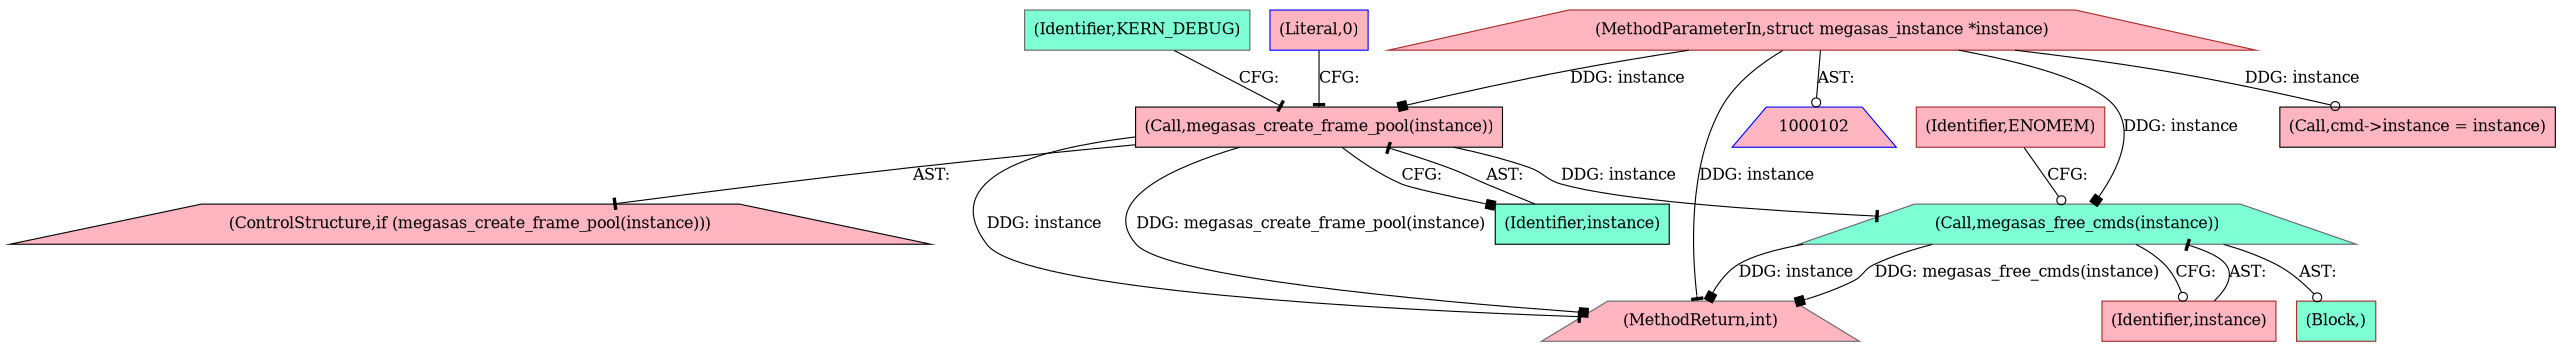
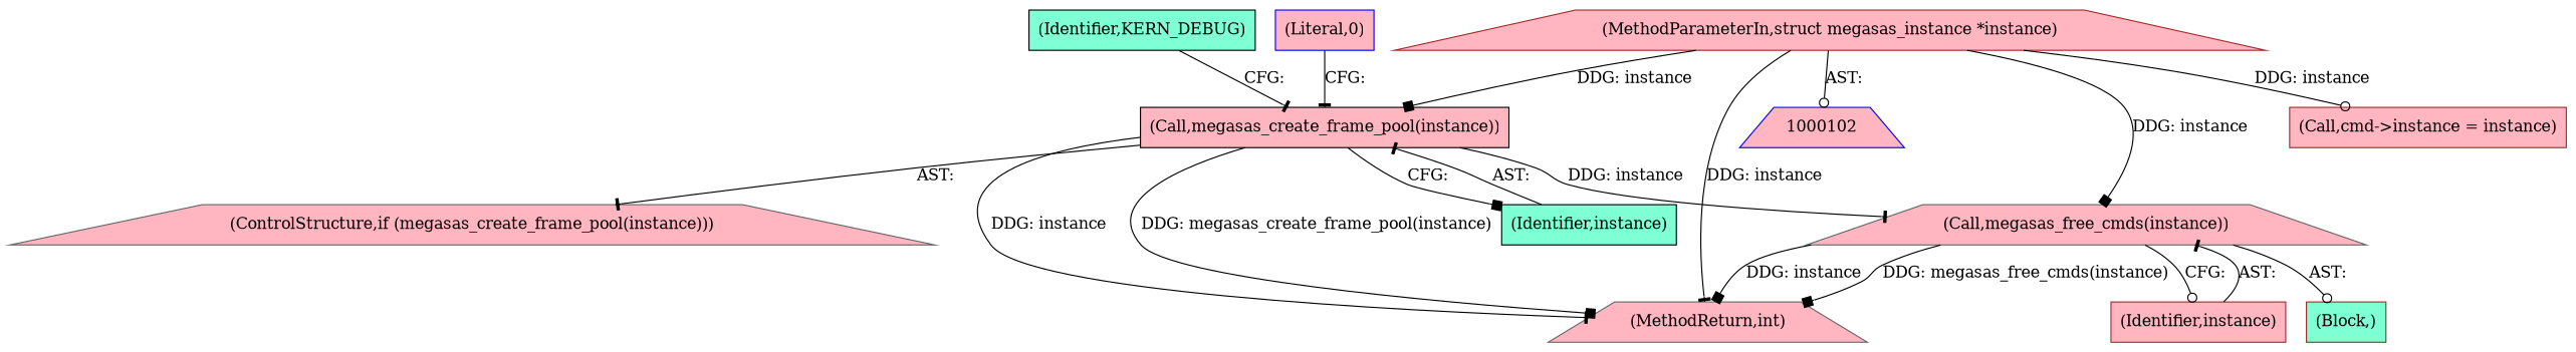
  digraph {
    node [color=brown fillcolor=lightpink shape=box style=filled]
    edge [arrowhead=tee]
    n1 [color=black label="(Call,megasas_create_frame_pool(instance))"]
-   n2 [color=gray40 fillcolor=aquamarine label="(Call,megasas_free_cmds(instance))" shape=trapezium]
+   n2 [color=gray40 label="(Call,megasas_free_cmds(instance))" shape=trapezium]
    n3 [color=black fillcolor=aquamarine label="(Identifier,instance)"]
    n4 [color=gray40 label="(MethodReturn,int)" shape=trapezium]
-   n5 [color=black label="(ControlStructure,if (megasas_create_frame_pool(instance)))" shape=trapezium]
+   n5 [color=gray40 label="(ControlStructure,if (megasas_create_frame_pool(instance)))" shape=trapezium]
    n6 [fillcolor=aquamarine label="(Block,)"]
    n7 [label="(Identifier,instance)"]
    n8 [label="(MethodParameterIn,struct megasas_instance *instance)" shape=trapezium]
-   n9 [color=black label="(Call,cmd->instance = instance)"]
+   n9 [label="(Call,cmd->instance = instance)"]
    1000102 [color=blue shape=trapezium]
-   n11 [label="(Identifier,ENOMEM)"]
    n12 [color=blue label="(Literal,0)"]
-   n13 [color=gray40 fillcolor=aquamarine label="(Identifier,KERN_DEBUG)"]
+   n13 [color=black fillcolor=aquamarine label="(Identifier,KERN_DEBUG)"]
    n1 -> n2 [label="DDG: instance"]
    n1 -> n3 [arrowhead=box label="CFG: "]
    n1 -> n4 [label="DDG: instance"]
    n1 -> n4 [arrowhead=box label="DDG: megasas_create_frame_pool(instance)"]
    n1 -> n5 [label="AST: "]
    n2 -> n4 [arrowhead=box label="DDG: instance"]
    n2 -> n4 [arrowhead=box label="DDG: megasas_free_cmds(instance)"]
    n2 -> n6 [arrowhead=odot label="AST: "]
    n2 -> n7 [arrowhead=odot label="CFG: "]
    n3 -> n1 [label="AST: "]
    n7 -> n2 [label="AST: "]
    n8 -> n1 [arrowhead=box label="DDG: instance"]
    n8 -> n2 [arrowhead=box label="DDG: instance"]
    n8 -> n4 [label="DDG: instance"]
    n8 -> n9 [arrowhead=odot label="DDG: instance"]
    n8 -> 1000102 [arrowhead=odot label="AST: "]
-   n11 -> n2 [arrowhead=odot label="CFG: "]
    n12 -> n1 [label="CFG: "]
    n13 -> n1 [label="CFG: "]
  }
